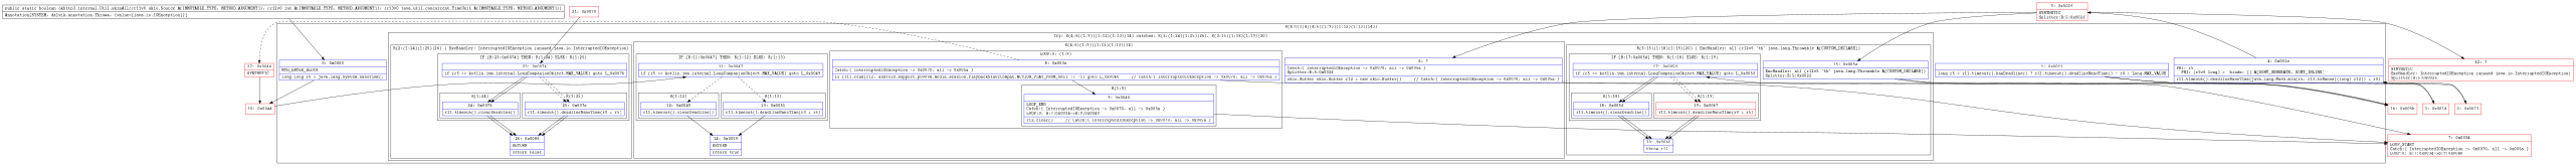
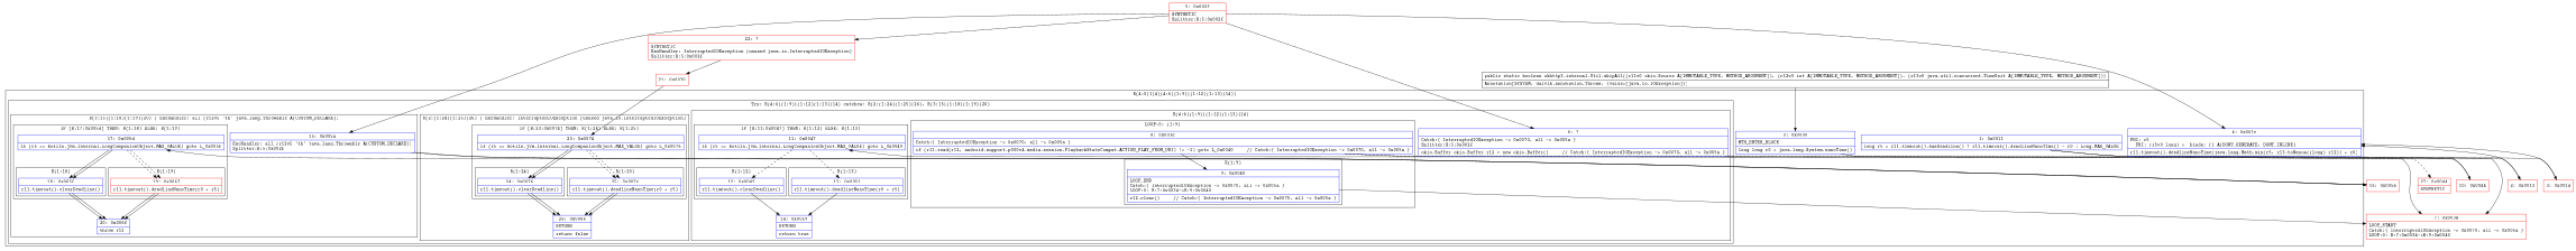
  digraph {
    fontname="Courier Prime"
    node [color=blue fontname="Courier Prime" shape=record]
    edge [fontname="Courier Prime"]
    n1 [label="{9\:\ 0x0040|LOOP_END\lCatch:\{ InterruptedIOException \-\> 0x0070, all \-\> 0x005a \}\lLOOP:0: B:7:0x0034\-\>B:9:0x0040\l|r12.clear()     \/\/ Catch:\{ InterruptedIOException \-\> 0x0070, all \-\> 0x005a \}\l}"]
    n2 [label="{8\:\ 0x003e|Catch:\{ InterruptedIOException \-\> 0x0070, all \-\> 0x005a \}\l|if (r11.read(r12, android.support.p000v4.media.session.PlaybackStateCompat.ACTION_PLAY_FROM_URI) != \-1) goto L_0x0040     \/\/ Catch:\{ InterruptedIOException \-\> 0x0070, all \-\> 0x005a \}\l}"]
    n3 [label="{12\:\ 0x0049|r11.timeout().clearDeadline()\l}"]
    n4 [label="{13\:\ 0x0051|r11.timeout().deadlineNanoTime(r0 + r5)\l}"]
    n5 [label="{11\:\ 0x0047|if (r5 == kotlin.jvm.internal.LongCompanionObject.MAX_VALUE) goto L_0x0049\l}"]
    n6 [label="{6\:\ ?|Catch:\{ InterruptedIOException \-\> 0x0070, all \-\> 0x005a \}\lSplitter:B:5:0x002f\l|okio.Buffer okio.Buffer r12 = new okio.Buffer()     \/\/ Catch:\{ InterruptedIOException \-\> 0x0070, all \-\> 0x005a \}\l}"]
    n7 [label="{14\:\ 0x0059|RETURN\l|return true\l}"]
    n8 [label="{24\:\ 0x0076|r11.timeout().clearDeadline()\l}"]
    n9 [label="{25\:\ 0x007e|r11.timeout().deadlineNanoTime(r0 + r5)\l}"]
    n10 [label="{23\:\ 0x0074|if (r5 == kotlin.jvm.internal.LongCompanionObject.MAX_VALUE) goto L_0x0076\l}"]
    n11 [label="{26\:\ 0x0086|RETURN\l|return false\l}"]
    n12 [label="{18\:\ 0x005f|r11.timeout().clearDeadline()\l}"]
    n13 [color=red label="{19\:\ 0x0067|r11.timeout().deadlineNanoTime(r0 + r5)\l}"]
    n14 [label="{17\:\ 0x005d|if (r5 == kotlin.jvm.internal.LongCompanionObject.MAX_VALUE) goto L_0x005f\l}"]
    n15 [label="{15\:\ 0x005a|ExcHandler: all (r12v5 'th' java.lang.Throwable A[CUSTOM_DECLARE])\lSplitter:B:5:0x002f\l}"]
    n16 [label="{20\:\ 0x006f|throw r12\l}"]
    n17 [label="{0\:\ 0x0000|MTH_ENTER_BLOCK\l|long long r0 = java.lang.System.nanoTime()\l}"]
    n18 [label="{1\:\ 0x0011|long r5 = r11.timeout().hasDeadline() ? r11.timeout().deadlineNanoTime() \- r0 : Long.MAX_VALUE\l}"]
    n19 [label="{4\:\ 0x001e|PHI: r5 \l  PHI: (r5v0 long) =  binds: [] A[DONT_GENERATE, DONT_INLINE]\l|r11.timeout().deadlineNanoTime(java.lang.Math.min(r5, r13.toNanos((long) r12)) + r0)\l}"]
    n20 [color=red label="{7\:\ 0x0034|LOOP_START\lCatch:\{ InterruptedIOException \-\> 0x0070, all \-\> 0x005a \}\lLOOP:0: B:7:0x0034\-\>B:9:0x0040\l}"]
    n21 [color=red label="{27\:\ 0x0044|SYNTHETIC\l}"]
    n22 [color=red label="{16\:\ 0x005b}"]
    n23 [color=red label="{10\:\ 0x0044}"]
    n24 [color=red label="{2\:\ 0x0013}"]
    n25 [color=red label="{3\:\ 0x001d}"]
    n26 [color=red label="{5\:\ 0x002f|SYNTHETIC\lSplitter:B:5:0x002f\l}"]
    n27 [color=red label="{22\:\ ?|SYNTHETIC\lExcHandler: InterruptedIOException (unused java.io.InterruptedIOException)\lSplitter:B:5:0x002f\l}"]
    n28 [color=red label="{21\:\ 0x0070}"]
    n29 [label="{public static boolean okhttp3.internal.Util.skipAll((r11v0 okio.Source A[IMMUTABLE_TYPE, METHOD_ARGUMENT]), (r12v0 int A[IMMUTABLE_TYPE, METHOD_ARGUMENT]), (r13v0 java.util.concurrent.TimeUnit A[IMMUTABLE_TYPE, METHOD_ARGUMENT]))  | Annotation[SYSTEM, dalvik.annotation.Throws, \{value=[java.io.IOException]\}]\l}" color=""]
    subgraph cluster_1 {
      label="R(4:0|1|4|(4:6|(1:9)|(1:12)(1:13)|14))"
      n17
      n18
      n19
      subgraph cluster_2 {
        label="Try: R(4:6|(1:9)|(1:12)(1:13)|14) catches: R(2:(1:24)(1:25)|26), R(3:15|(1:18)(1:19)|20)"
        subgraph cluster_3 {
          label="R(4:6|(1:9)|(1:12)(1:13)|14)"
          n6
          n7
          subgraph cluster_4 {
            label="LOOP:0: (1:9)"
            n2
            subgraph cluster_5 {
              label="R(1:9)"
              n1
            }
          }
          subgraph cluster_6 {
            label="IF [B:11:0x0047] THEN: R(1:12) ELSE: R(1:13)"
            n5
            subgraph cluster_7 {
              label="R(1:12)"
              n3
            }
            subgraph cluster_8 {
              label="R(1:13)"
              n4
            }
          }
        }
        subgraph cluster_9 {
          label="R(2:(1:24)(1:25)|26) | ExcHandler: InterruptedIOException (unused java.io.InterruptedIOException)\l"
          n11
          subgraph cluster_10 {
            label="IF [B:23:0x0074] THEN: R(1:24) ELSE: R(1:25)"
            n10
            subgraph cluster_11 {
              label="R(1:24)"
              n8
            }
            subgraph cluster_12 {
              label="R(1:25)"
              n9
            }
          }
        }
        subgraph cluster_13 {
          label="R(3:15|(1:18)(1:19)|20) | ExcHandler: all (r12v5 'th' java.lang.Throwable A[CUSTOM_DECLARE])\l"
          n15
          n16
          subgraph cluster_14 {
            label="IF [B:17:0x005d] THEN: R(1:18) ELSE: R(1:19)"
            n14
            subgraph cluster_15 {
              label="R(1:18)"
              n12
            }
            subgraph cluster_16 {
              label="R(1:19)"
              n13
            }
          }
        }
      }
    }
    subgraph cluster_17 {
      label="R(2:(1:24)(1:25)|26) | ExcHandler: InterruptedIOException (unused java.io.InterruptedIOException)\l"
      subgraph cluster_18 {
        label="IF [B:23:0x0074] THEN: R(1:24) ELSE: R(1:25)"
        subgraph cluster_19 {
          label="R(1:24)"
        }
        subgraph cluster_20 {
          label="R(1:25)"
        }
      }
    }
    subgraph cluster_21 {
      label="R(3:15|(1:18)(1:19)|20) | ExcHandler: all (r12v5 'th' java.lang.Throwable A[CUSTOM_DECLARE])\l"
      subgraph cluster_22 {
        label="IF [B:17:0x005d] THEN: R(1:18) ELSE: R(1:19)"
        subgraph cluster_23 {
          label="R(1:18)"
        }
        subgraph cluster_24 {
          label="R(1:19)"
        }
      }
    }
    n1 -> n20
    n2 -> n1
    n2 -> n20
    n2 -> n21 [style=dashed]
    n3 -> n7
    n4 -> n7
    n5 -> n3 [style=dashed]
    n5 -> n4 [style=dashed]
    n6 -> n20
    n8 -> n11
    n8 -> n11
    n9 -> n11
    n9 -> n11
    n10 -> n8
    n10 -> n8
    n10 -> n9 [style=dashed]
    n10 -> n9 [style=dashed]
    n12 -> n16
    n12 -> n16
    n13 -> n16
    n13 -> n16
    n14 -> n12
    n14 -> n12
    n14 -> n13 [style=dashed]
    n14 -> n13 [style=dashed]
    n15 -> n22
    n15 -> n22
    n17 -> n23
    n18 -> n24
    n18 -> n25
-   n19 -> n26
-   n21 -> n23
+   n26 -> n19
    n22 -> n14
    n23 -> n5
    n24 -> n19
    n25 -> n19
    n26 -> n6
    n26 -> n15
    n26 -> n27
+   n27 -> n28
    n28 -> n10
    n29 -> n17
  }
